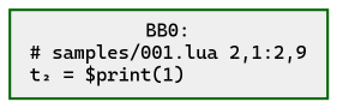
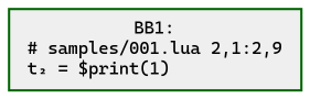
  digraph {
-   n1 [fillcolor="#efefef" fontname="Cascadia Code" fontsize=8 label="BB0:\n# samples/001.lua 2,1:2,9\lt₂ = $print(1)\l" shape=box style=filled color=darkgreen]
+   n1 [fillcolor="#efefef" fontname="Cascadia Code" fontsize=8 label="BB1:\n# samples/001.lua 2,1:2,9\lt₂ = $print(1)\l" shape=box style=filled color=darkgreen]
  }
